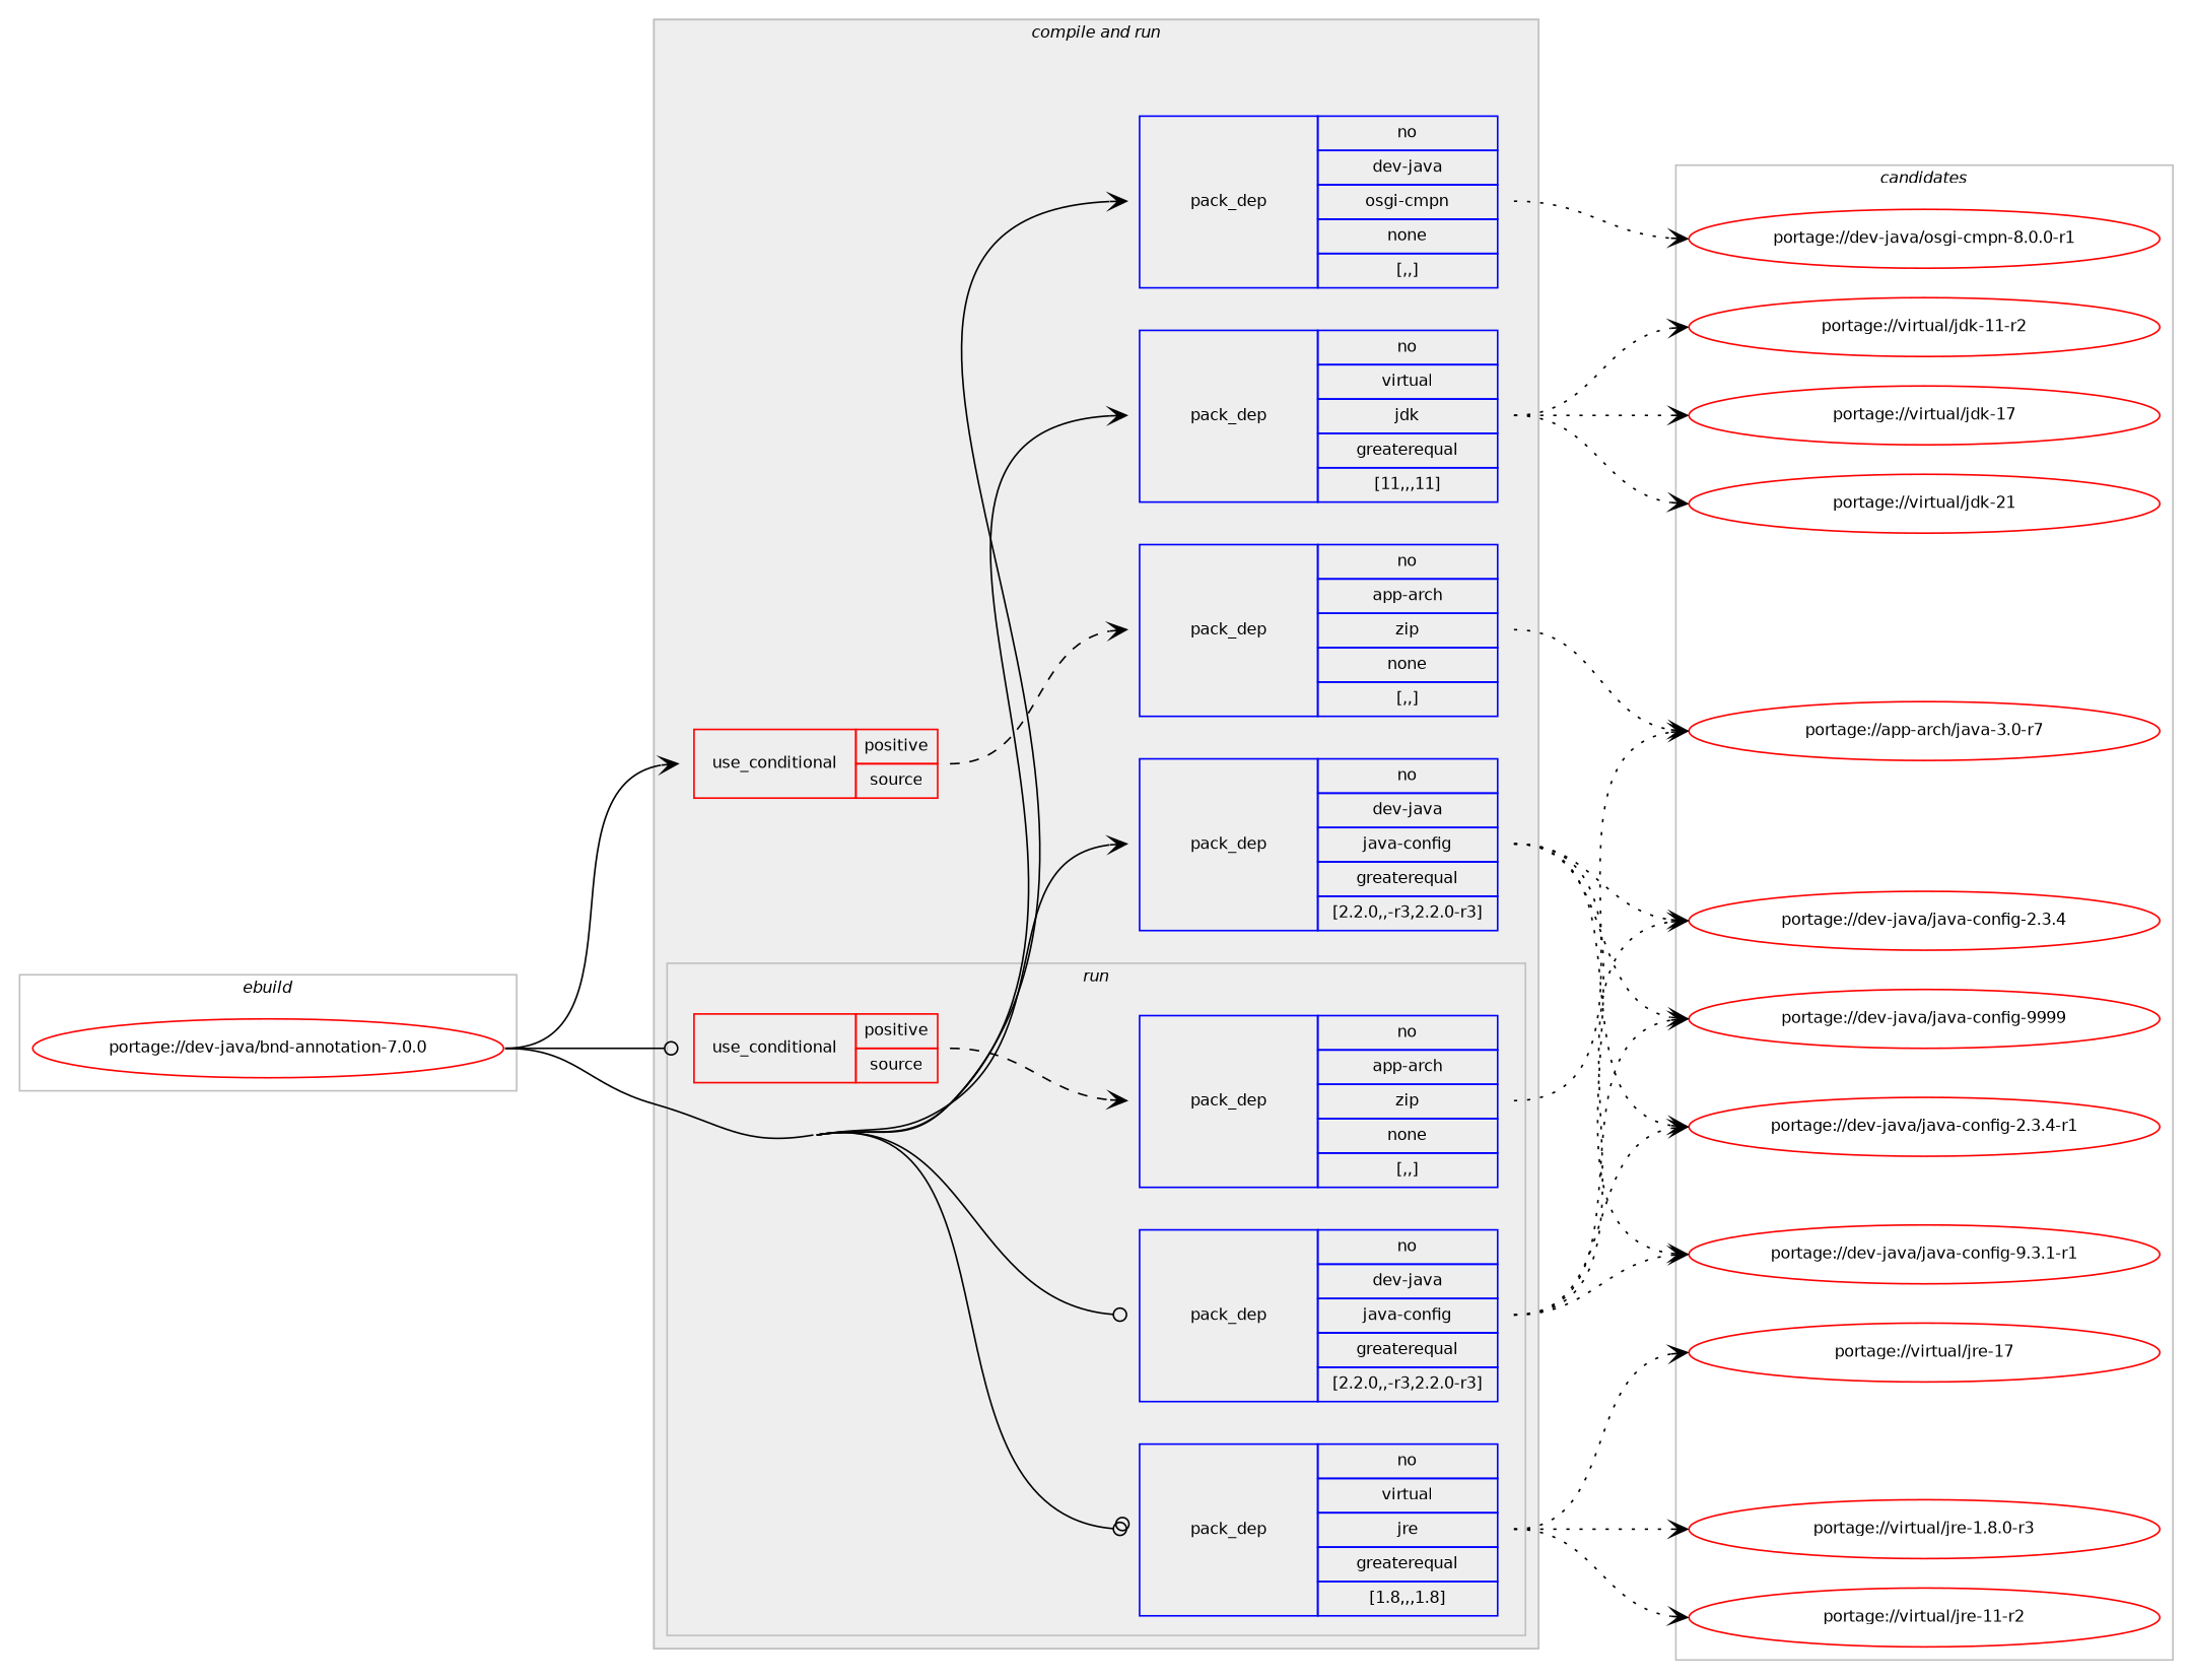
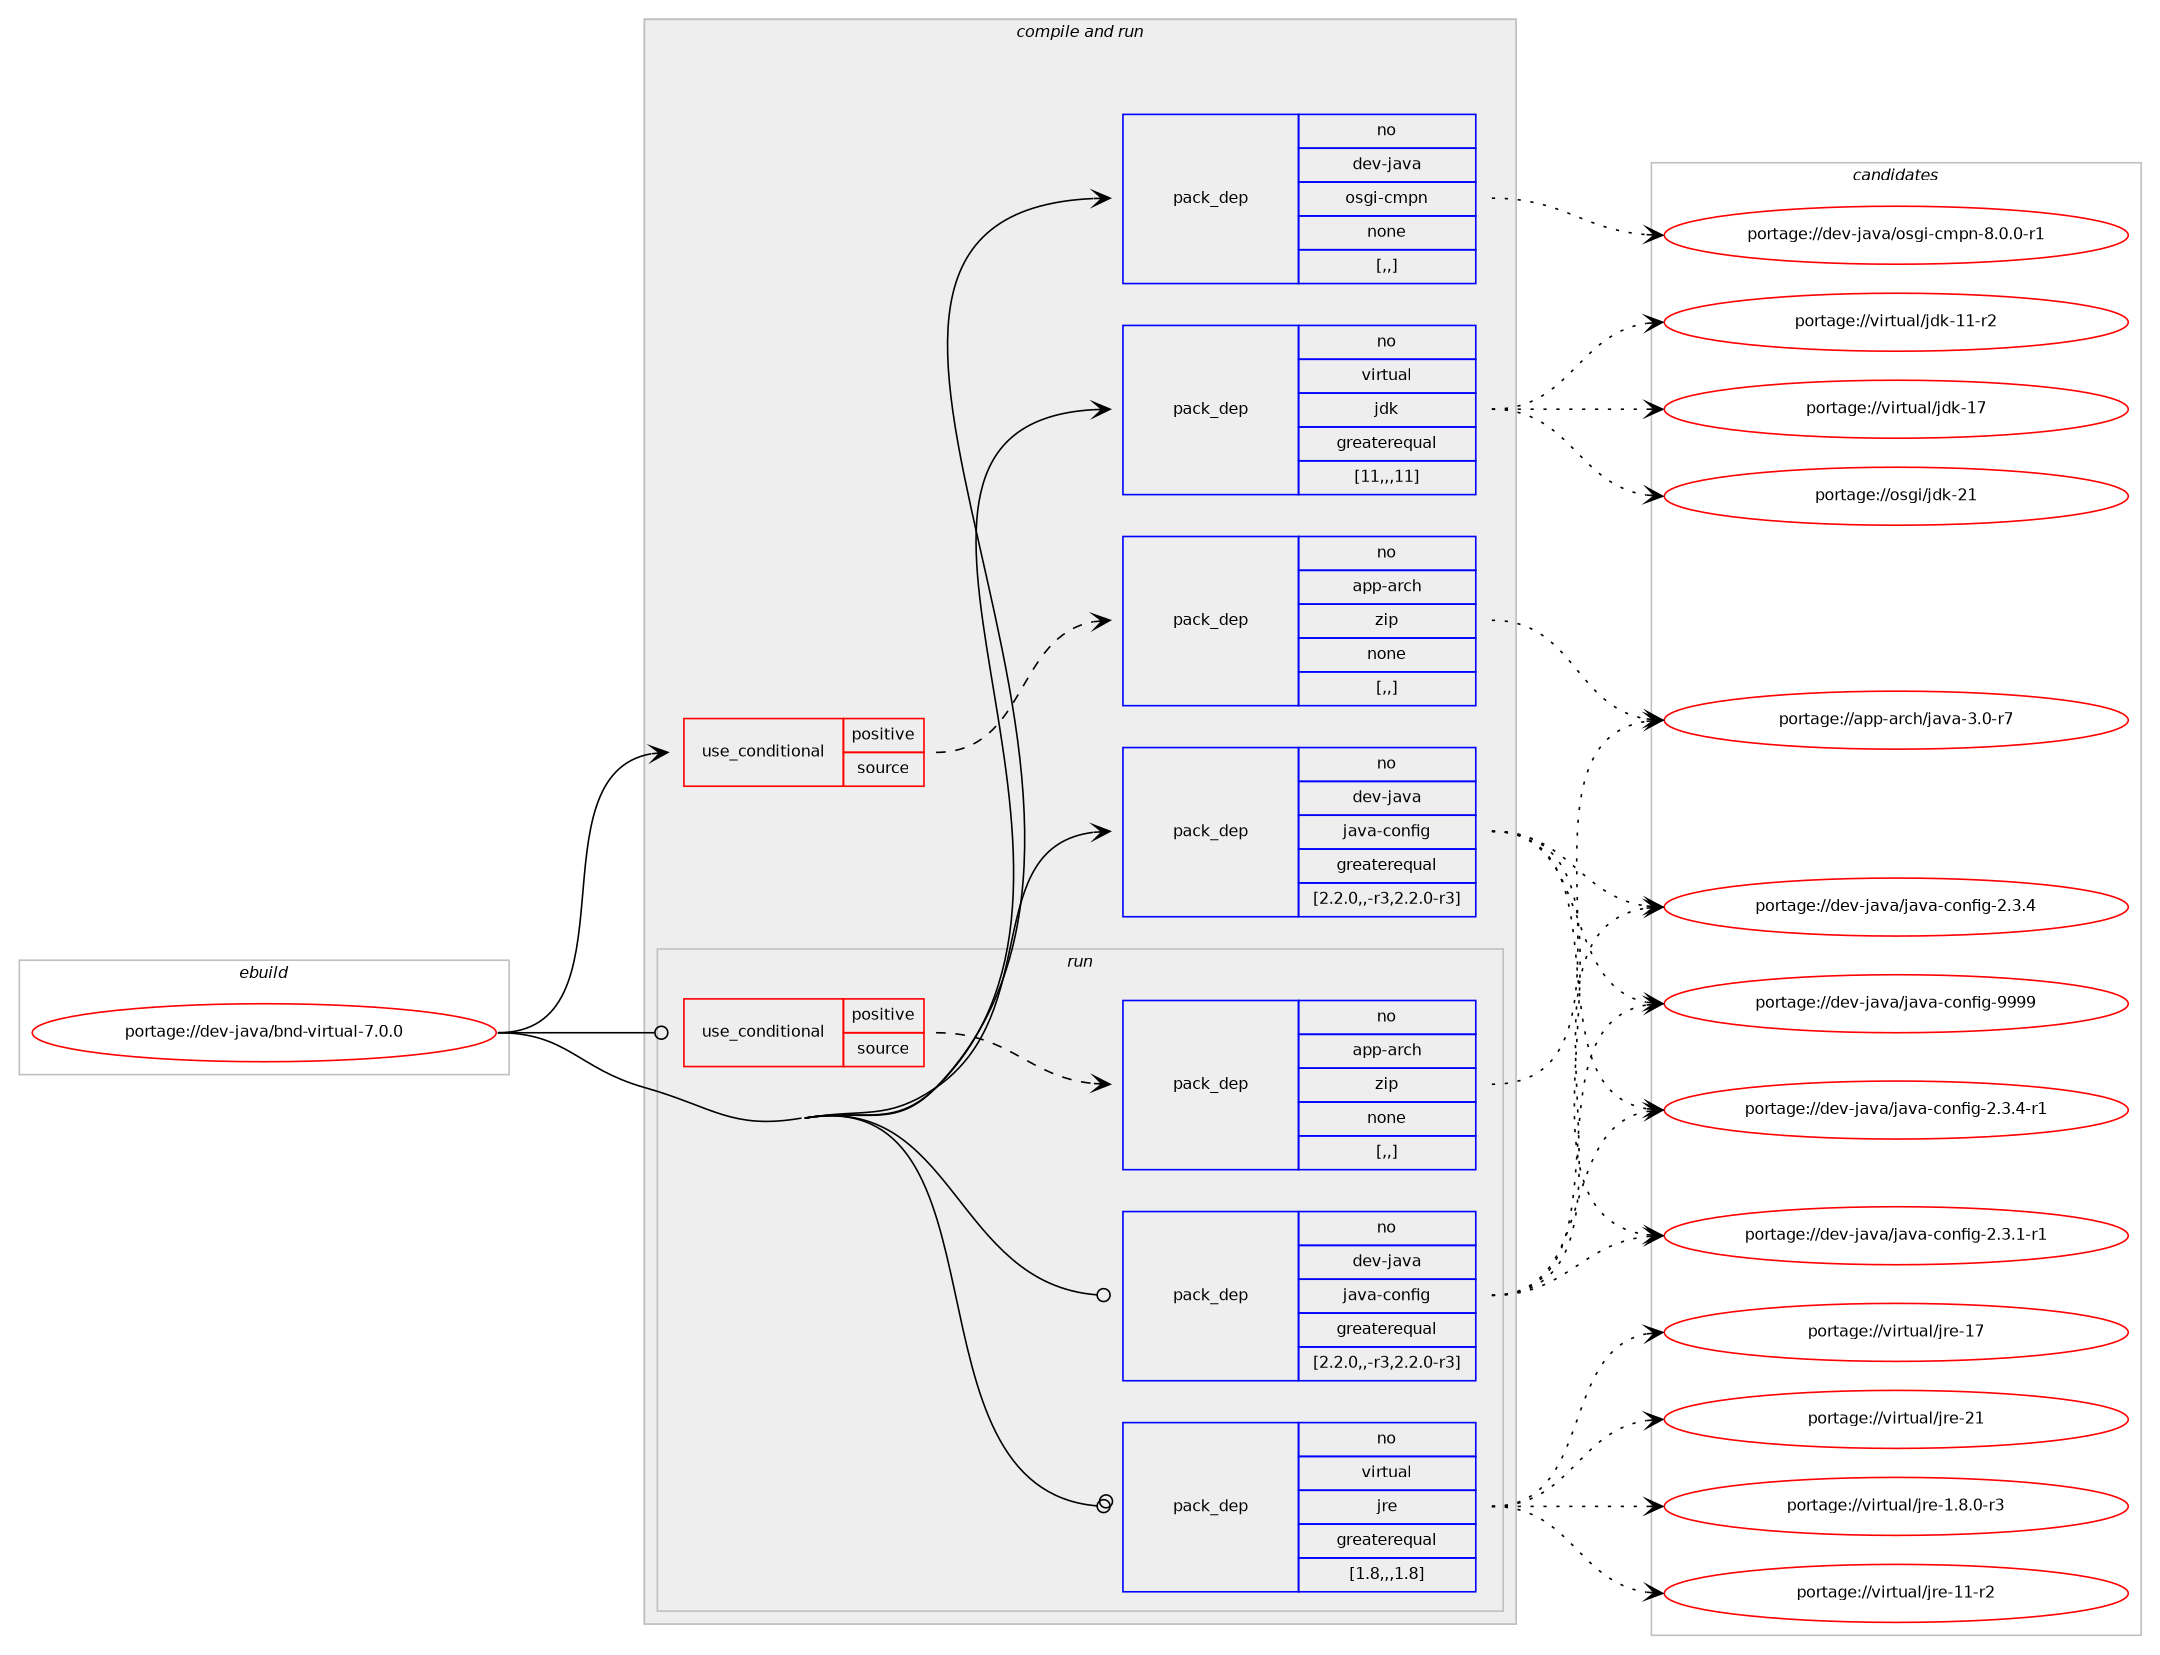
  digraph {
    compound=true
    concentrate=true
    fontname=Helvetica
    fontsize=10
    newrank=true
    rankdir=LR
    ranksep=1.5
    node [color=red fontname=Helvetica fontsize=10]
    edge [arrowhead=vee headport=w style=dotted tailport=e weight=100]
-   n1 [label="portage://dev-java/bnd-annotation-7.0.0" width=4]
+   n1 [label="portage://dev-java/bnd-virtual-7.0.0" width=4]
    n2 [color=blue label=<<TABLE BORDER="0" CELLBORDER="1" CELLSPACING="0" CELLPADDING="4" WIDTH="220"><TR><TD ROWSPAN="6" CELLPADDING="30">pack_dep</TD></TR><TR><TD WIDTH="110">no</TD></TR><TR><TD>app-arch</TD></TR><TR><TD>zip</TD></TR><TR><TD>none</TD></TR><TR><TD>[,,]</TD></TR></TABLE>> shape=none]
    n3 [label=<<TABLE BORDER="0" CELLBORDER="1" CELLSPACING="0" CELLPADDING="4"><TR><TD ROWSPAN="3" CELLPADDING="10">use_conditional</TD></TR><TR><TD>positive</TD></TR><TR><TD>source</TD></TR></TABLE>> shape=none]
    n4 [color=blue label=<<TABLE BORDER="0" CELLBORDER="1" CELLSPACING="0" CELLPADDING="4" WIDTH="220"><TR><TD ROWSPAN="6" CELLPADDING="30">pack_dep</TD></TR><TR><TD WIDTH="110">no</TD></TR><TR><TD>dev-java</TD></TR><TR><TD>java-config</TD></TR><TR><TD>greaterequal</TD></TR><TR><TD>[2.2.0,,-r3,2.2.0-r3]</TD></TR></TABLE>> shape=none]
    n5 [color=blue label=<<TABLE BORDER="0" CELLBORDER="1" CELLSPACING="0" CELLPADDING="4" WIDTH="220"><TR><TD ROWSPAN="6" CELLPADDING="30">pack_dep</TD></TR><TR><TD WIDTH="110">no</TD></TR><TR><TD>dev-java</TD></TR><TR><TD>osgi-cmpn</TD></TR><TR><TD>none</TD></TR><TR><TD>[,,]</TD></TR></TABLE>> shape=none]
    n6 [color=blue label=<<TABLE BORDER="0" CELLBORDER="1" CELLSPACING="0" CELLPADDING="4" WIDTH="220"><TR><TD ROWSPAN="6" CELLPADDING="30">pack_dep</TD></TR><TR><TD WIDTH="110">no</TD></TR><TR><TD>virtual</TD></TR><TR><TD>jdk</TD></TR><TR><TD>greaterequal</TD></TR><TR><TD>[11,,,11]</TD></TR></TABLE>> shape=none]
    n7 [color=blue label=<<TABLE BORDER="0" CELLBORDER="1" CELLSPACING="0" CELLPADDING="4" WIDTH="220"><TR><TD ROWSPAN="6" CELLPADDING="30">pack_dep</TD></TR><TR><TD WIDTH="110">no</TD></TR><TR><TD>app-arch</TD></TR><TR><TD>zip</TD></TR><TR><TD>none</TD></TR><TR><TD>[,,]</TD></TR></TABLE>> shape=none]
    n8 [label=<<TABLE BORDER="0" CELLBORDER="1" CELLSPACING="0" CELLPADDING="4"><TR><TD ROWSPAN="3" CELLPADDING="10">use_conditional</TD></TR><TR><TD>positive</TD></TR><TR><TD>source</TD></TR></TABLE>> shape=none]
    n9 [color=blue label=<<TABLE BORDER="0" CELLBORDER="1" CELLSPACING="0" CELLPADDING="4" WIDTH="220"><TR><TD ROWSPAN="6" CELLPADDING="30">pack_dep</TD></TR><TR><TD WIDTH="110">no</TD></TR><TR><TD>dev-java</TD></TR><TR><TD>java-config</TD></TR><TR><TD>greaterequal</TD></TR><TR><TD>[2.2.0,,-r3,2.2.0-r3]</TD></TR></TABLE>> shape=none]
    n10 [color=blue label=<<TABLE BORDER="0" CELLBORDER="1" CELLSPACING="0" CELLPADDING="4" WIDTH="220"><TR><TD ROWSPAN="6" CELLPADDING="30">pack_dep</TD></TR><TR><TD WIDTH="110">no</TD></TR><TR><TD>virtual</TD></TR><TR><TD>jre</TD></TR><TR><TD>greaterequal</TD></TR><TR><TD>[1.8,,,1.8]</TD></TR></TABLE>> shape=none]
-   n11 [label="portage://dev-java/java-config-9.3.1-r1" width=4]
+   n11 [label="portage://dev-java/java-config-2.3.1-r1" width=4]
    n12 [label="portage://dev-java/java-config-2.3.4-r1" width=4]
    n13 [label="portage://dev-java/java-config-2.3.4" width=4]
    n14 [label="portage://dev-java/java-config-9999" width=4]
    n15 [label="portage://app-arch/java-3.0-r7" width=4]
    n16 [label="portage://dev-java/osgi-cmpn-8.0.0-r1" width=4]
    n17 [label="portage://virtual/jdk-11-r2" width=4]
    n18 [label="portage://virtual/jdk-17" width=4]
-   n19 [label="portage://virtual/jdk-21" width=4]
+   n19 [label="portage://osgi/jdk-21" width=4]
    n20 [label="portage://virtual/jre-1.8.0-r3" width=4]
    n21 [label="portage://virtual/jre-11-r2" width=4]
    n22 [label="portage://virtual/jre-17" width=4]
+   n23 [label="portage://virtual/jre-21" width=4]
    subgraph cluster_1 {
      color=gray
      label=<<i>ebuild</i>>
      rank=same
      n1
    }
    subgraph cluster_2 {
      color=gray
      label=<<i>dependencies</i>>
      subgraph cluster_3 {
        color=gray
        fillcolor="#eeeeee"
        label=<<i>compile</i>>
        style=filled
        subgraph sub_4 {
          color=gray
          fillcolor="#eeeeee"
          label=<<i>compile</i>>
          style=filled
          n3
          subgraph sub_5 {
            color=gray
            fillcolor="#eeeeee"
            label=<<i>compile</i>>
            style=filled
            n2
          }
        }
        subgraph sub_6 {
          color=gray
          fillcolor="#eeeeee"
          label=<<i>compile</i>>
          style=filled
          n4
        }
        subgraph sub_7 {
          color=gray
          fillcolor="#eeeeee"
          label=<<i>compile</i>>
          style=filled
          n5
        }
        subgraph sub_8 {
          color=gray
          fillcolor="#eeeeee"
          label=<<i>compile</i>>
          style=filled
          n6
        }
      }
      subgraph cluster_9 {
        color=gray
        fillcolor="#eeeeee"
        label=<<i>compile and run</i>>
        style=filled
      }
      subgraph cluster_10 {
        color=gray
        fillcolor="#eeeeee"
        label=<<i>run</i>>
        style=filled
        subgraph sub_11 {
          color=gray
          fillcolor="#eeeeee"
          label=<<i>run</i>>
          style=filled
          n8
          subgraph sub_12 {
            color=gray
            fillcolor="#eeeeee"
            label=<<i>run</i>>
            style=filled
            n7
          }
        }
        subgraph sub_13 {
          color=gray
          fillcolor="#eeeeee"
          label=<<i>run</i>>
          style=filled
          n9
        }
        subgraph sub_14 {
          color=gray
          fillcolor="#eeeeee"
          label=<<i>run</i>>
          style=filled
          n10
        }
      }
    }
    subgraph cluster_15 {
      color=gray
      label=<<i>candidates</i>>
      rank=same
      subgraph sub_16 {
        color=black
        label=<<i>candidates</i>>
        nodesep=1
        rank=same
        n11
        n12
        n13
        n14
      }
      subgraph sub_17 {
        color=black
        label=<<i>candidates</i>>
        nodesep=1
        rank=same
        n15
      }
      subgraph sub_18 {
        color=black
        label=<<i>candidates</i>>
        nodesep=1
        rank=same
        n16
      }
      subgraph sub_19 {
        color=black
        label=<<i>candidates</i>>
        nodesep=1
        rank=same
        n17
        n18
        n19
      }
      subgraph sub_20 {
        color=black
        label=<<i>candidates</i>>
        nodesep=1
        rank=same
        n15
      }
      subgraph sub_21 {
        color=black
        label=<<i>candidates</i>>
        nodesep=1
        rank=same
        n11
        n12
        n13
        n14
      }
      subgraph sub_22 {
        color=black
        label=<<i>candidates</i>>
        nodesep=1
        rank=same
        n20
        n21
        n22
+       n23
      }
    }
    n1 -> n3 [style=solid weight=20]
    n1 -> n4 [style=solid weight=20]
    n1 -> n5 [style=solid weight=20]
    n1 -> n6 [style=solid weight=20]
    n1 -> n8 [arrowhead=odot style=solid weight=20]
    n1 -> n9 [arrowhead=odot style=solid weight=20]
    n1 -> n10 [arrowhead=odot style=solid weight=20]
    n2 -> n15
    n3 -> n2 [style=dashed weight=20]
    n4 -> n11
    n4 -> n12
    n4 -> n13
    n4 -> n14
    n5 -> n16
    n6 -> n17
    n6 -> n18
    n6 -> n19
    n7 -> n15
    n8 -> n7 [style=dashed weight=20]
    n9 -> n11
    n9 -> n12
    n9 -> n13
    n9 -> n14
    n10 -> n20
    n10 -> n21
    n10 -> n22
+   n10 -> n23
  }
